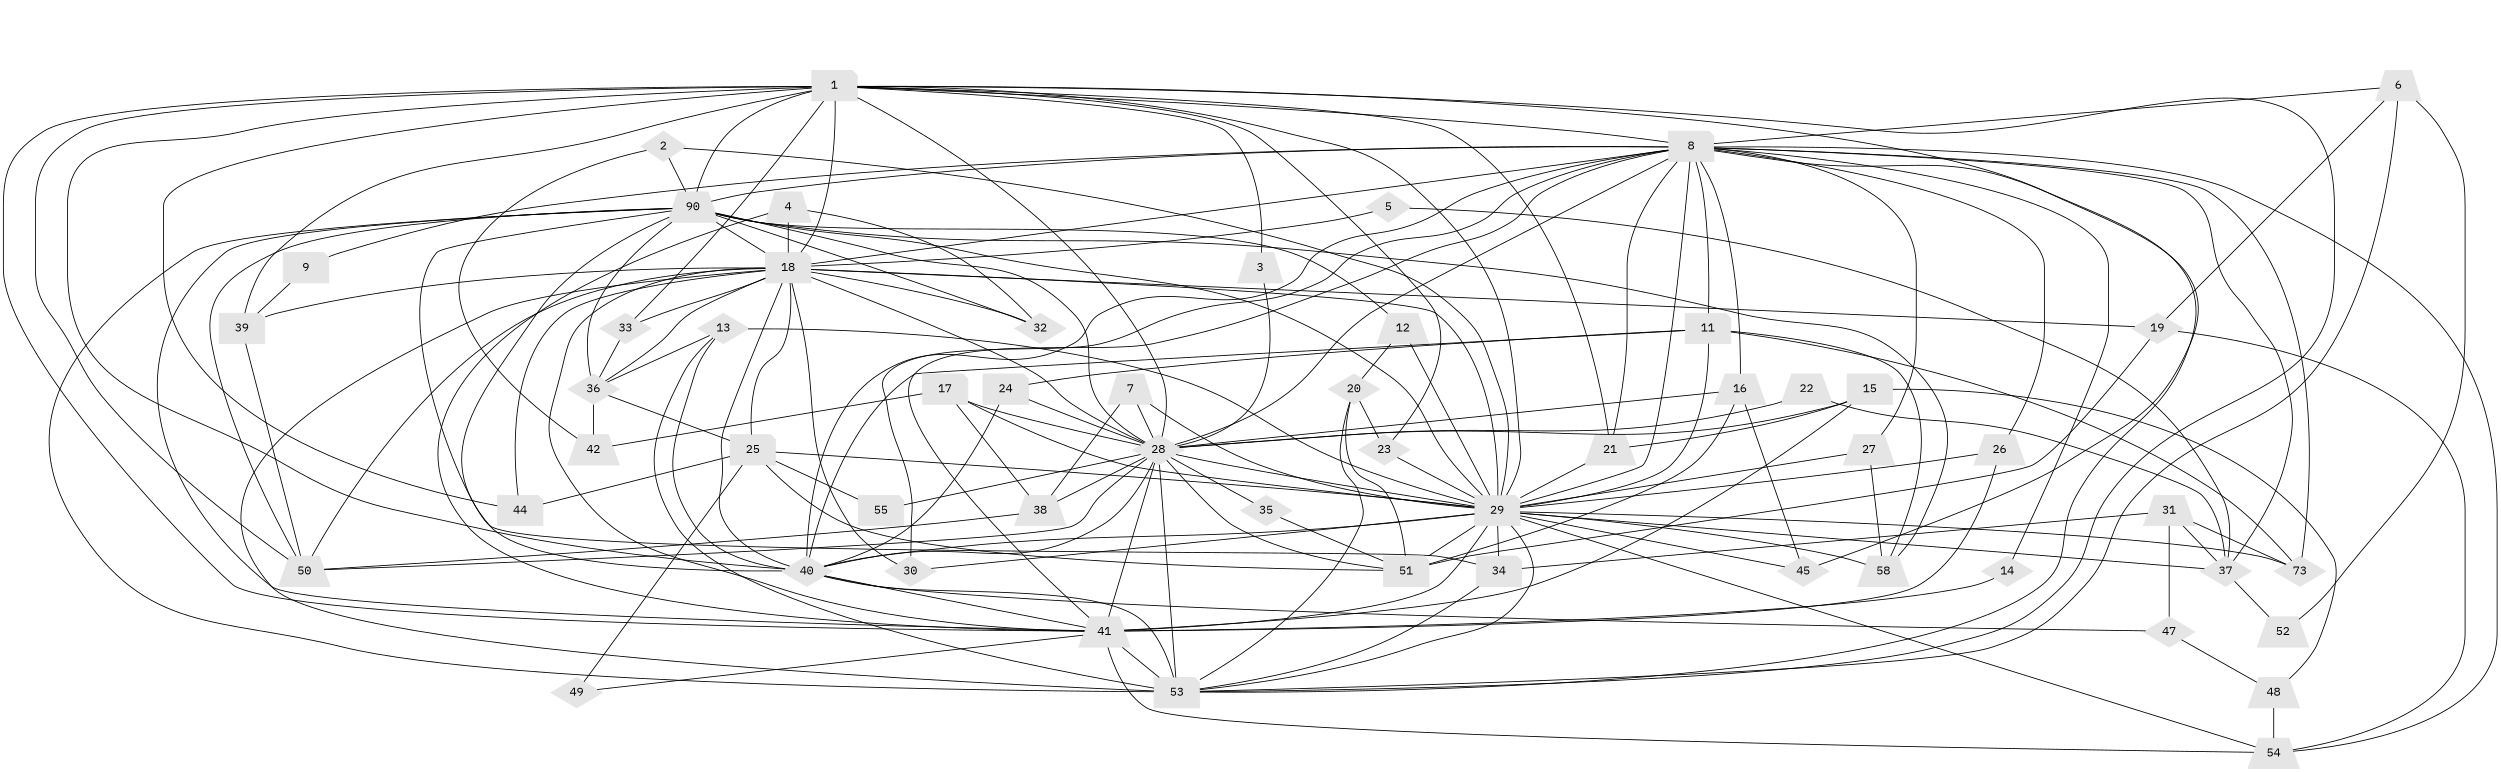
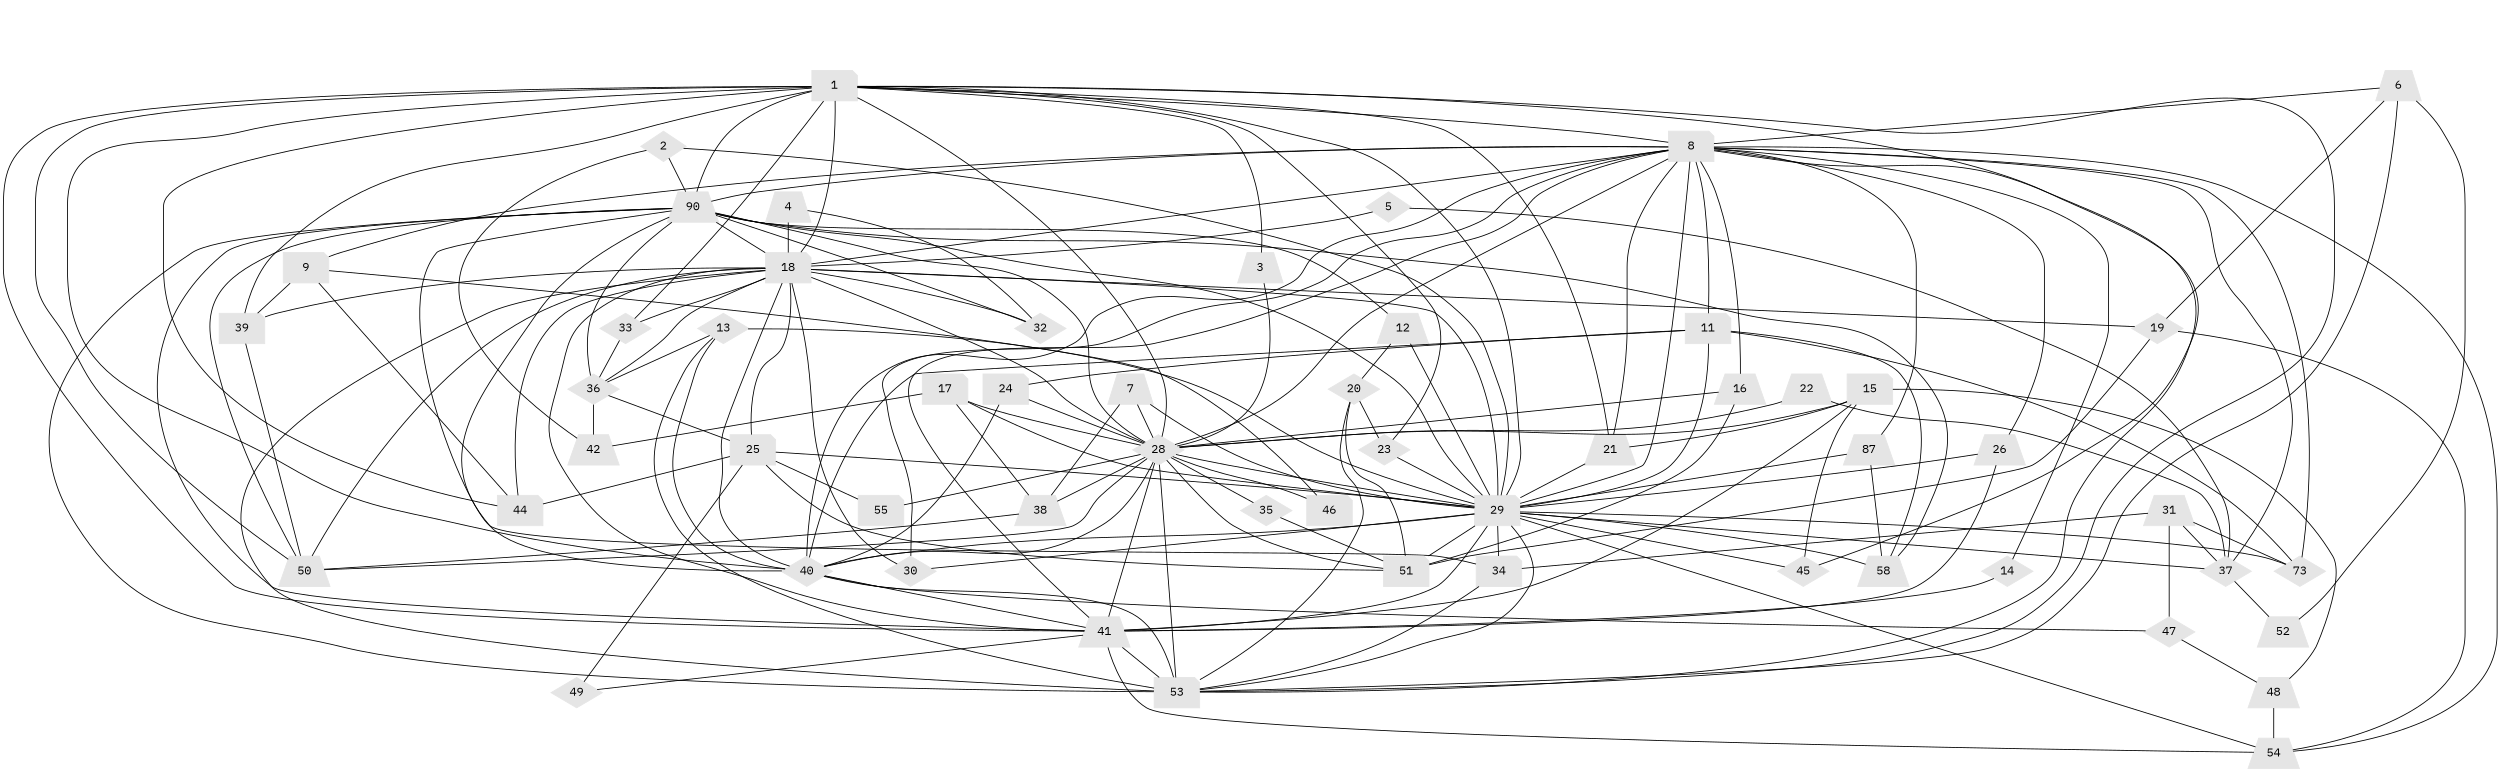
  graph {
    fontname="IBM Plex Mono"
    node [color=gray90 fontname="IBM Plex Mono" shape=trapezium style=filled]
    edge [fontname="IBM Plex Mono" weight=1.0]
    1 [shape=note]
    3
    8 [shape=note]
    n4 [label=90]
    18 [shape=note]
    21
    23 [shape=diamond]
    28 [shape=diamond]
    29 [shape=note]
    33 [shape=diamond]
    39 [shape=note]
    40 [shape=diamond]
    41
    44 [shape=note]
    45 [shape=diamond]
    50
    53 [shape=note]
    37 [shape=diamond]
    9 [shape=note]
    11 [shape=note]
    14 [shape=diamond]
    16
    26
-   27
+   27 [label=87]
    30 [shape=diamond]
    n26 [label=73 shape=diamond]
    54
    32 [shape=diamond]
    12
    34 [shape=note]
    36 [shape=diamond]
    n32 [label=58]
    19 [shape=diamond]
    25 [shape=note]
    38
+   46 [shape=note]
    51 [shape=note]
    55 [shape=note]
    35 [shape=diamond]
    47 [shape=diamond]
    49 [shape=diamond]
    2 [shape=diamond]
    42
    4
    5 [shape=diamond]
    52
    6
    7
    24 [shape=note]
    20 [shape=diamond]
    13 [shape=diamond]
    15 [shape=note]
    48
    17 [shape=note]
    22
    31
    1 -- 3
    1 -- 8
    1 -- n4 [weight=2.0]
    1 -- 18 [weight=2.0]
    1 -- 21
    1 -- 23
    1 -- 28
    1 -- 29
    1 -- 33
    1 -- 39
    1 -- 40 [weight=2.0]
    1 -- 41
    1 -- 44
    1 -- 45
    1 -- 50
    1 -- 53
    3 -- 28
    8 -- n4
    8 -- 18 [weight=2.0]
    8 -- 21
    8 -- 28
    8 -- 29 [weight=2.0]
    8 -- 40
    8 -- 41
    8 -- 53
    8 -- 37
    8 -- 9 [weight=2.0]
    8 -- 11
    8 -- 14
    8 -- 16
    8 -- 26
    8 -- 27
    8 -- 30
    8 -- n26
    8 -- 54
    n4 -- 18 [weight=4.0]
    n4 -- 28
    n4 -- 29
    n4 -- 40
    n4 -- 41
    n4 -- 50
    n4 -- 53
    n4 -- 32
    n4 -- 12
    n4 -- 34
    n4 -- 36
    n4 -- n32
    18 -- 28 [weight=2.0]
    18 -- 29 [weight=3.0]
    18 -- 33 [weight=2.0]
    18 -- 39
    18 -- 40 [weight=2.0]
    18 -- 41 [weight=2.0]
    18 -- 44 [weight=2.0]
    18 -- 50
    18 -- 53 [weight=3.0]
    18 -- 30
    18 -- 32
    18 -- 36
    18 -- 19
    18 -- 25
    21 -- 29
    23 -- 29
    28 -- 29 [weight=2.0]
    28 -- 40 [weight=2.0]
    28 -- 41
    28 -- 50
    28 -- 53 [weight=2.0]
    28 -- 38
+   28 -- 46
    28 -- 51
    28 -- 55
    28 -- 35 [weight=2.0]
    29 -- 40
    29 -- 41 [weight=3.0]
    29 -- 45
    29 -- 53
    29 -- 37
    29 -- 30
    29 -- n26
    29 -- 54
    29 -- 34
    29 -- n32
    29 -- 51
    33 -- 36
    39 -- 50
    40 -- 41
    40 -- 53 [weight=2.0]
    40 -- 47
    41 -- 53
    41 -- 54
    41 -- 49
    37 -- 52
    9 -- 39
+   9 -- 44
+   9 -- 46
    11 -- 29
    11 -- 40
    11 -- n26
    11 -- n32
    11 -- 24
    14 -- 41 [weight=2.0]
    16 -- 28
    16 -- 51
    26 -- 29
    26 -- 41
    27 -- 29
    27 -- n32
    12 -- 29
    12 -- 20
    34 -- 53
    36 -- 25
    36 -- 42
    19 -- 54
    19 -- 51
    25 -- 29
    25 -- 44
    25 -- 51
    25 -- 55
    25 -- 49
    38 -- 50
    35 -- 51
    47 -- 48
    2 -- n4
    2 -- 29
    2 -- 42
    4 -- 18
-   4 -- 41
    4 -- 32
    5 -- 18 [weight=2.0]
    5 -- 37
    6 -- 8
    6 -- 53
    6 -- 19
    6 -- 52
    7 -- 28
    7 -- 29
    7 -- 38
    24 -- 28
    24 -- 40
    20 -- 23
    20 -- 53
    20 -- 51
    13 -- 29
    13 -- 40
    13 -- 53
    13 -- 36
    15 -- 21
    15 -- 28
    15 -- 41
-   16 -- 45
+   15 -- 45
    15 -- 48
    48 -- 54
    17 -- 28
    17 -- 29
    17 -- 38
    17 -- 42
    22 -- 28
    22 -- 37
    31 -- 37
    31 -- n26
    31 -- 34
    31 -- 47
  }
